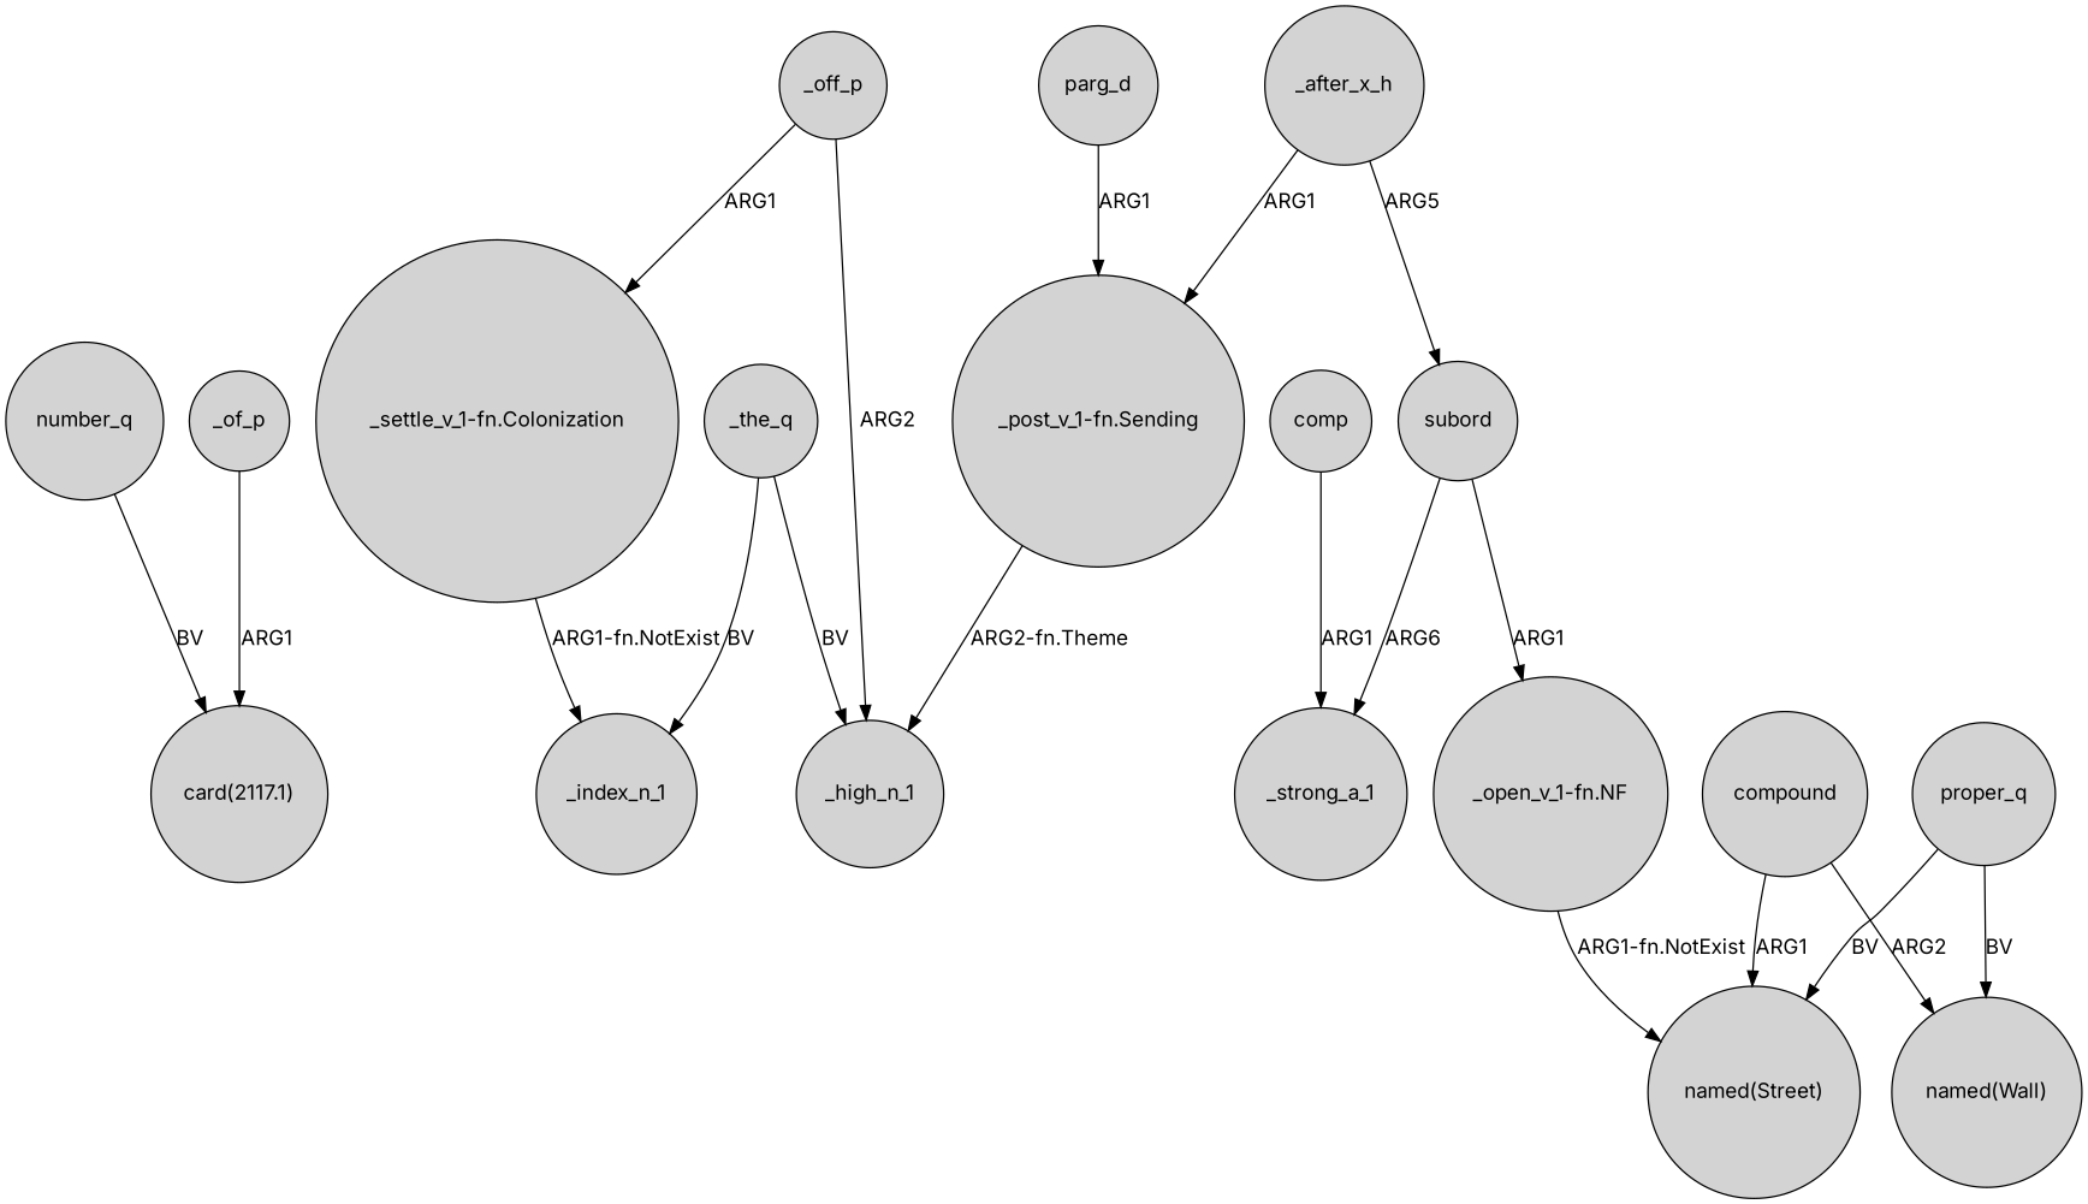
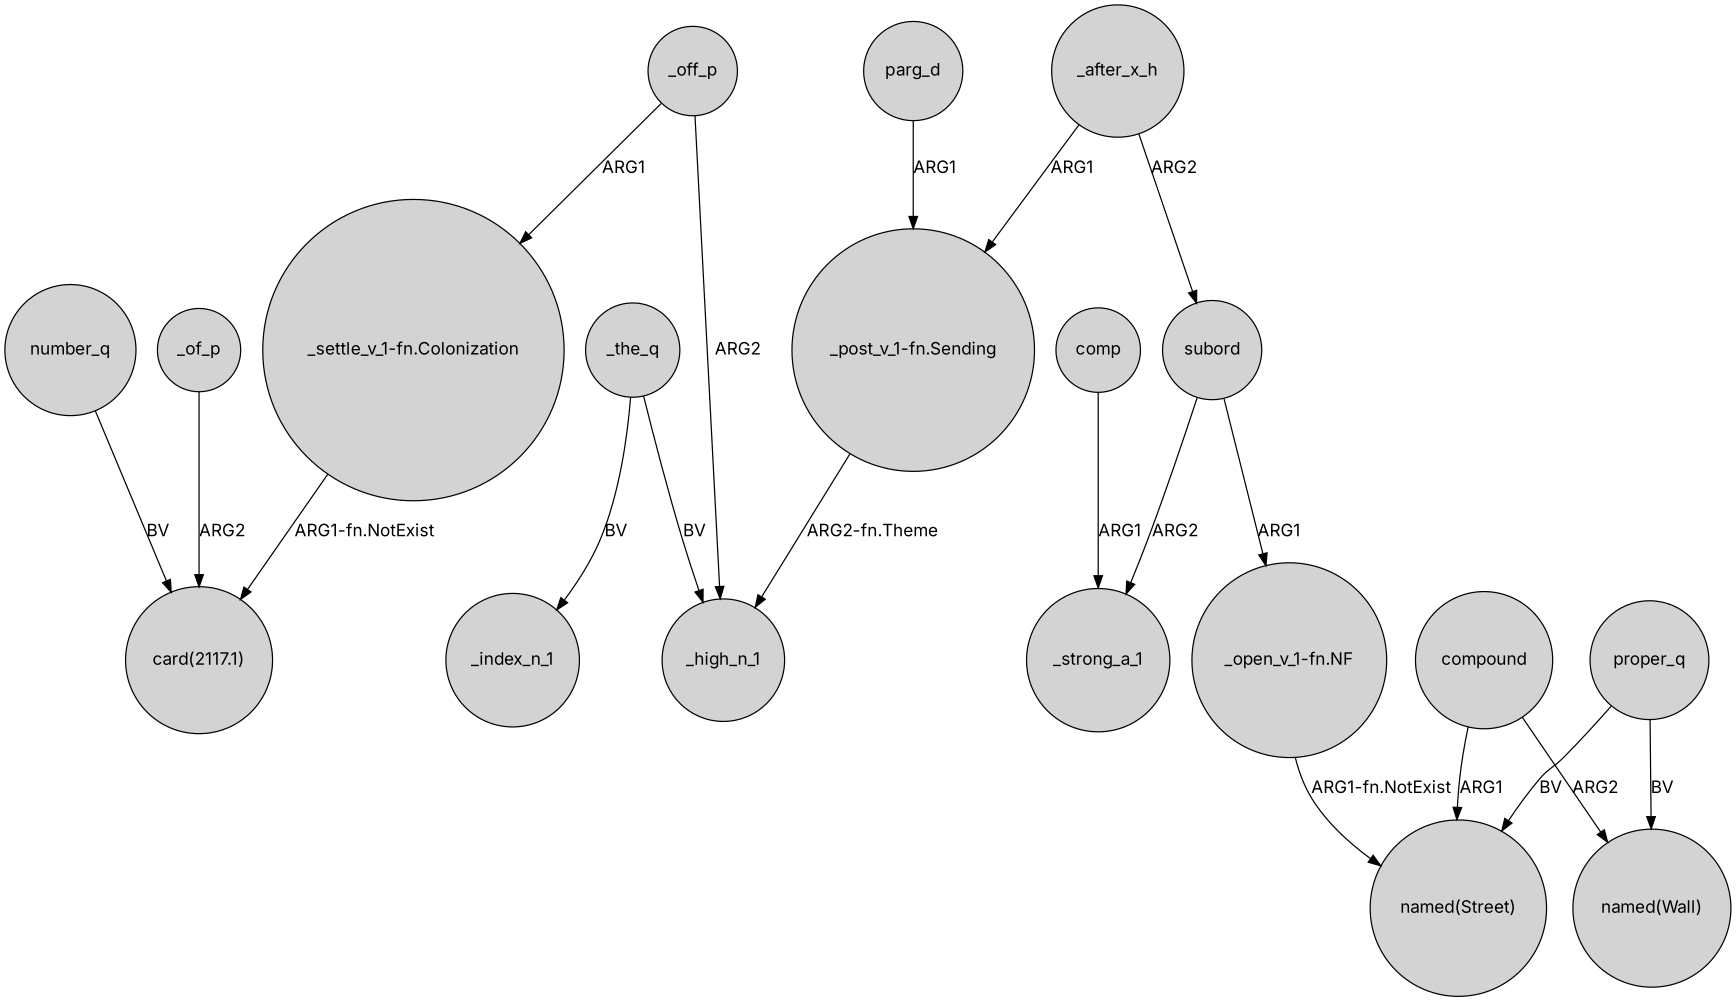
  digraph {
    fontname=Inter
    node [fontname=Inter shape=circle style=filled]
    edge [fontname=Inter]
    _of_p
    "card(2117.1)"
    _the_q
    _high_n_1
    _index_n_1
    compound
    "named(Street)"
    "named(Wall)"
    proper_q
    _off_p
    "_settle_v_1-fn.Colonization"
    number_q
    subord
    _strong_a_1
    "_open_v_1-fn.NF"
    comp
    _after_x_h
    "_post_v_1-fn.Sending"
    parg_d
-   _of_p -> "card(2117.1)" [label=ARG1]
+   _of_p -> "card(2117.1)" [label=ARG2]
    _the_q -> _high_n_1 [label=BV]
    _the_q -> _index_n_1 [label=BV]
    compound -> "named(Street)" [label=ARG1]
    compound -> "named(Wall)" [label=ARG2]
    proper_q -> "named(Street)" [label=BV]
    proper_q -> "named(Wall)" [label=BV]
    _off_p -> _high_n_1 [label=ARG2]
    _off_p -> "_settle_v_1-fn.Colonization" [label=ARG1]
-   "_settle_v_1-fn.Colonization" -> _index_n_1 [label="ARG1-fn.NotExist"]
+   "_settle_v_1-fn.Colonization" -> "card(2117.1)" [label="ARG1-fn.NotExist"]
    number_q -> "card(2117.1)" [label=BV]
-   subord -> _strong_a_1 [label=ARG6]
+   subord -> _strong_a_1 [label=ARG2]
    subord -> "_open_v_1-fn.NF" [label=ARG1]
    "_open_v_1-fn.NF" -> "named(Street)" [label="ARG1-fn.NotExist"]
    comp -> _strong_a_1 [label=ARG1]
-   _after_x_h -> subord [label=ARG5]
+   _after_x_h -> subord [label=ARG2]
    _after_x_h -> "_post_v_1-fn.Sending" [label=ARG1]
    "_post_v_1-fn.Sending" -> _high_n_1 [label="ARG2-fn.Theme"]
    parg_d -> "_post_v_1-fn.Sending" [label=ARG1]
  }
